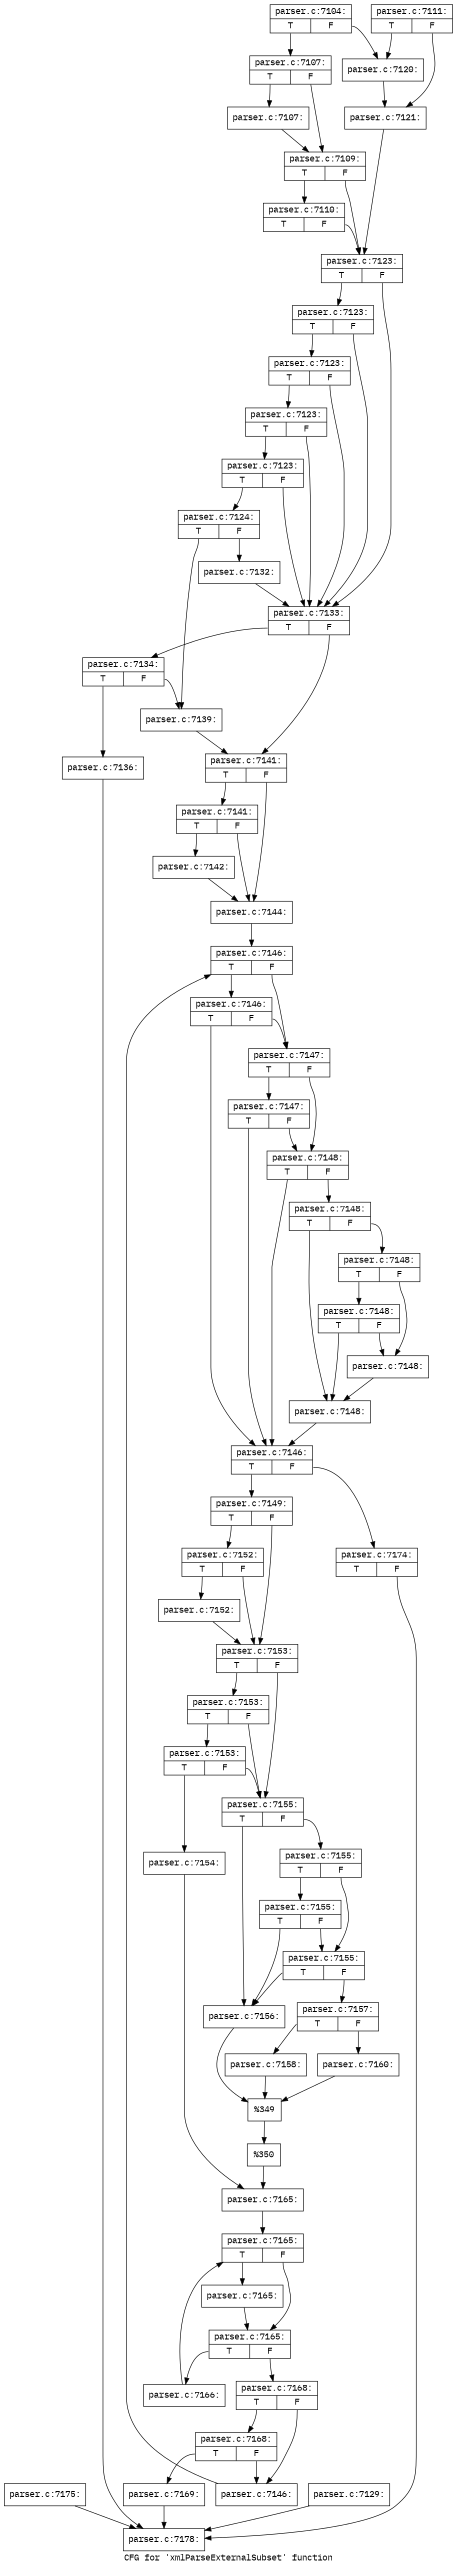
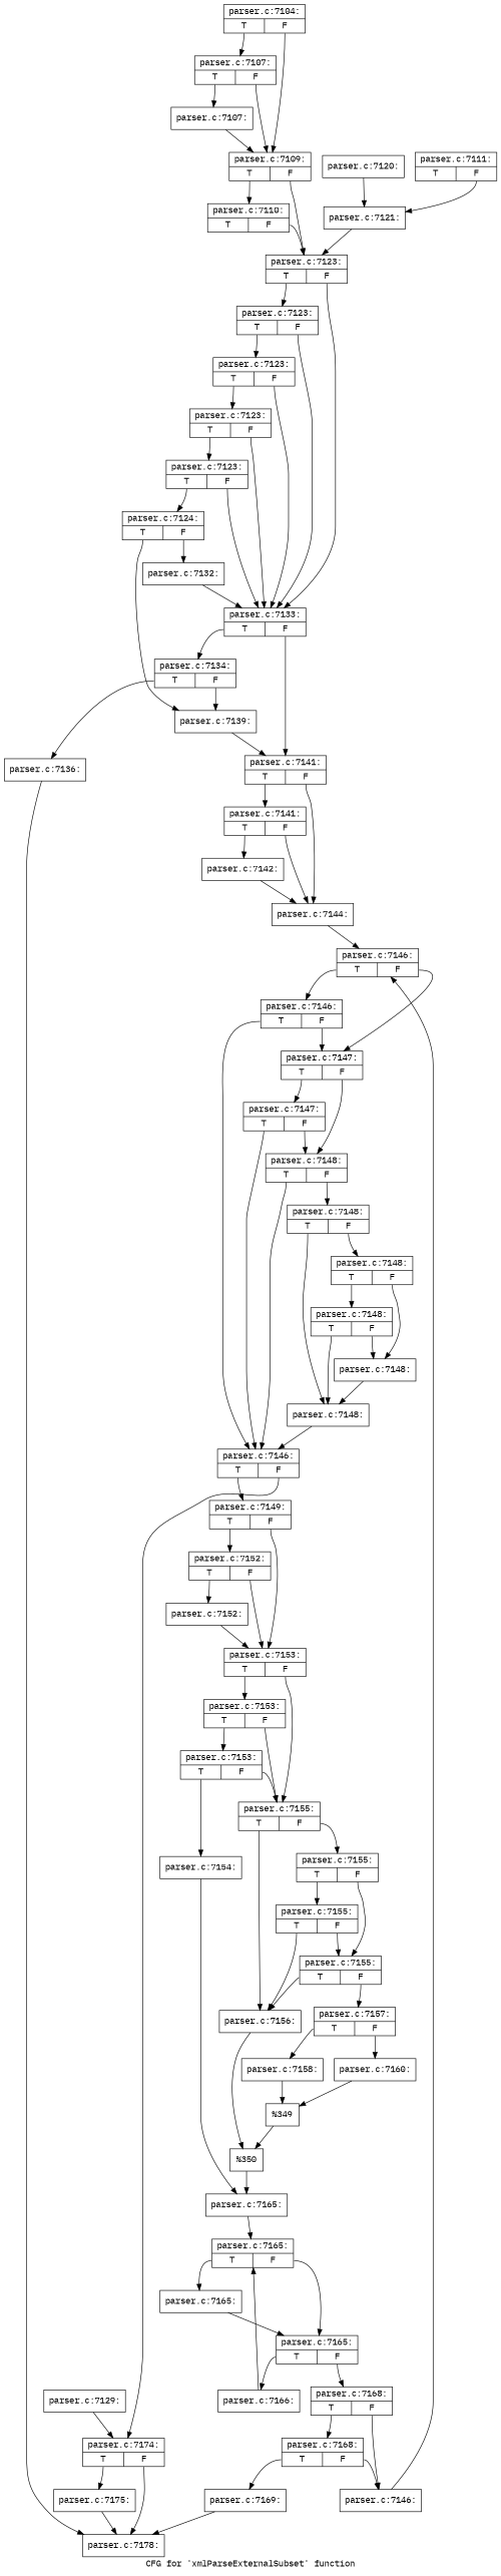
  digraph {
    fontname="IBM Plex Mono"
    label="CFG for 'xmlParseExternalSubset' function"
    node [fontname="IBM Plex Mono" shape=record]
    edge [fontname="IBM Plex Mono" tailport=s0]
    n1 [label="{parser.c:7104:|{<s0>T|<s1>F}}"]
    n2 [label="{parser.c:7107:|{<s0>T|<s1>F}}"]
    n3 [label="{parser.c:7109:|{<s0>T|<s1>F}}"]
    n4 [label="{parser.c:7107:}"]
    n5 [label="{parser.c:7110:|{<s0>T|<s1>F}}"]
    n6 [label="{parser.c:7123:|{<s0>T|<s1>F}}"]
    n7 [label="{parser.c:7123:|{<s0>T|<s1>F}}"]
    n8 [label="{parser.c:7133:|{<s0>T|<s1>F}}"]
    n9 [label="{parser.c:7111:|{<s0>T|<s1>F}}"]
    n10 [label="{parser.c:7120:}"]
    n11 [label="{parser.c:7121:}"]
    n12 [label="{parser.c:7123:|{<s0>T|<s1>F}}"]
    n13 [label="{parser.c:7134:|{<s0>T|<s1>F}}"]
    n14 [label="{parser.c:7141:|{<s0>T|<s1>F}}"]
    n15 [label="{parser.c:7123:|{<s0>T|<s1>F}}"]
    n16 [label="{parser.c:7136:}"]
    n17 [label="{parser.c:7139:}"]
    n18 [label="{parser.c:7141:|{<s0>T|<s1>F}}"]
    n19 [label="{parser.c:7144:}"]
    n20 [label="{parser.c:7123:|{<s0>T|<s1>F}}"]
    n21 [label="{parser.c:7124:|{<s0>T|<s1>F}}"]
    n22 [label="{parser.c:7132:}"]
    n23 [label="{parser.c:7129:}"]
    n24 [label="{parser.c:7178:}"]
    n25 [label="{parser.c:7142:}"]
    n26 [label="{parser.c:7146:|{<s0>T|<s1>F}}"]
    n27 [label="{parser.c:7146:|{<s0>T|<s1>F}}"]
    n28 [label="{parser.c:7147:|{<s0>T|<s1>F}}"]
    n29 [label="{parser.c:7146:|{<s0>T|<s1>F}}"]
    n30 [label="{parser.c:7147:|{<s0>T|<s1>F}}"]
    n31 [label="{parser.c:7148:|{<s0>T|<s1>F}}"]
    n32 [label="{parser.c:7149:|{<s0>T|<s1>F}}"]
    n33 [label="{parser.c:7174:|{<s0>T|<s1>F}}"]
    n34 [label="{parser.c:7148:|{<s0>T|<s1>F}}"]
    n35 [label="{parser.c:7152:|{<s0>T|<s1>F}}"]
    n36 [label="{parser.c:7153:|{<s0>T|<s1>F}}"]
    n37 [label="{parser.c:7175:}"]
    n38 [label="{parser.c:7148:}"]
    n39 [label="{parser.c:7148:|{<s0>T|<s1>F}}"]
    n40 [label="{parser.c:7148:|{<s0>T|<s1>F}}"]
    n41 [label="{parser.c:7148:}"]
    n42 [label="{parser.c:7152:}"]
    n43 [label="{parser.c:7153:|{<s0>T|<s1>F}}"]
    n44 [label="{parser.c:7155:|{<s0>T|<s1>F}}"]
    n45 [label="{parser.c:7153:|{<s0>T|<s1>F}}"]
    n46 [label="{parser.c:7156:}"]
    n47 [label="{parser.c:7155:|{<s0>T|<s1>F}}"]
    n48 [label="{parser.c:7154:}"]
    n49 [label="{%350}"]
    n50 [label="{parser.c:7155:|{<s0>T|<s1>F}}"]
    n51 [label="{parser.c:7155:|{<s0>T|<s1>F}}"]
    n52 [label="{parser.c:7165:}"]
    n53 [label="{parser.c:7165:|{<s0>T|<s1>F}}"]
    n54 [label="{parser.c:7165:}"]
    n55 [label="{parser.c:7165:|{<s0>T|<s1>F}}"]
    n56 [label="{parser.c:7157:|{<s0>T|<s1>F}}"]
    n57 [label="{parser.c:7158:}"]
    n58 [label="{parser.c:7160:}"]
    n59 [label="{%349}"]
    n60 [label="{parser.c:7166:}"]
    n61 [label="{parser.c:7168:|{<s0>T|<s1>F}}"]
    n62 [label="{parser.c:7168:|{<s0>T|<s1>F}}"]
    n63 [label="{parser.c:7146:}"]
    n64 [label="{parser.c:7169:}"]
    n1 -> n2
-   n1 -> n10 [tailport=s1]
+   n1 -> n3 [tailport=s1]
    n2 -> n3 [tailport=s1]
    n2 -> n4
    n3 -> n5
    n3 -> n6 [tailport=s1]
    n4 -> n3
    n5 -> n6 [tailport=s1]
    n6 -> n7
    n6 -> n8 [tailport=s1]
    n7 -> n8 [tailport=s1]
    n7 -> n12
    n8 -> n13
    n8 -> n14 [tailport=s1]
-   n9 -> n10
    n9 -> n11 [tailport=s1]
    n10 -> n11
    n11 -> n6
    n12 -> n8 [tailport=s1]
    n12 -> n15
    n13 -> n16
    n13 -> n17 [tailport=s1]
    n14 -> n18
    n14 -> n19 [tailport=s1]
    n15 -> n8 [tailport=s1]
    n15 -> n20
    n16 -> n24
    n17 -> n14
    n18 -> n19 [tailport=s1]
    n18 -> n25
    n19 -> n26
    n20 -> n8 [tailport=s1]
    n20 -> n21
    n21 -> n17
    n21 -> n22 [tailport=s1]
    n22 -> n8
-   n23 -> n24
+   n23 -> n33
    n25 -> n19
    n26 -> n27
    n26 -> n28 [tailport=s1]
    n27 -> n28 [tailport=s1]
    n27 -> n29
    n28 -> n30
    n28 -> n31 [tailport=s1]
    n29 -> n32
    n29 -> n33 [tailport=s1]
    n30 -> n29
    n30 -> n31 [tailport=s1]
    n31 -> n29
    n31 -> n34 [tailport=s1]
    n32 -> n35
    n32 -> n36 [tailport=s1]
    n33 -> n24 [tailport=s1]
+   n33 -> n37
    n34 -> n38
    n34 -> n39 [tailport=s1]
    n35 -> n36 [tailport=s1]
    n35 -> n42
    n36 -> n43
    n36 -> n44 [tailport=s1]
    n37 -> n24
    n38 -> n29
    n39 -> n40
    n39 -> n41 [tailport=s1]
    n40 -> n38
    n40 -> n41 [tailport=s1]
    n41 -> n38
    n42 -> n36
    n43 -> n44 [tailport=s1]
    n43 -> n45
    n44 -> n46
    n44 -> n47 [tailport=s1]
    n45 -> n44 [tailport=s1]
    n45 -> n48
-   n46 -> n59
+   n46 -> n49
    n47 -> n50
    n47 -> n51 [tailport=s1]
    n48 -> n52
    n49 -> n52
    n50 -> n46
    n50 -> n51 [tailport=s1]
    n51 -> n46
    n51 -> n56 [tailport=s1]
    n52 -> n53
    n53 -> n54
    n53 -> n55 [tailport=s1]
    n54 -> n55
    n55 -> n60
    n55 -> n61 [tailport=s1]
    n56 -> n57
    n56 -> n58 [tailport=s1]
    n57 -> n59
    n58 -> n59
    n59 -> n49
    n60 -> n53
    n61 -> n62
    n61 -> n63 [tailport=s1]
    n62 -> n63 [tailport=s1]
    n62 -> n64
    n63 -> n26
    n64 -> n24
  }
